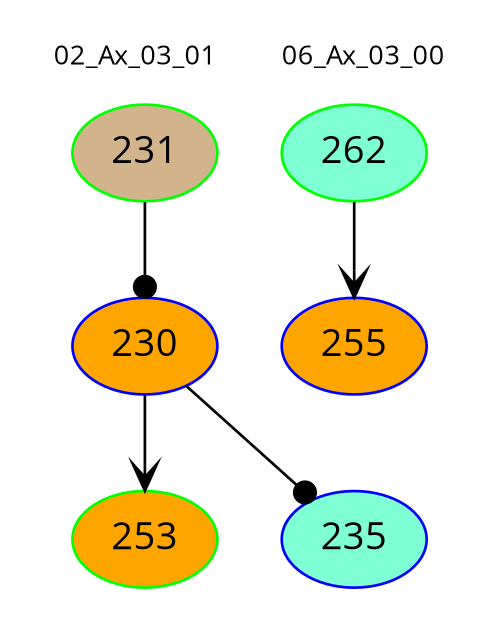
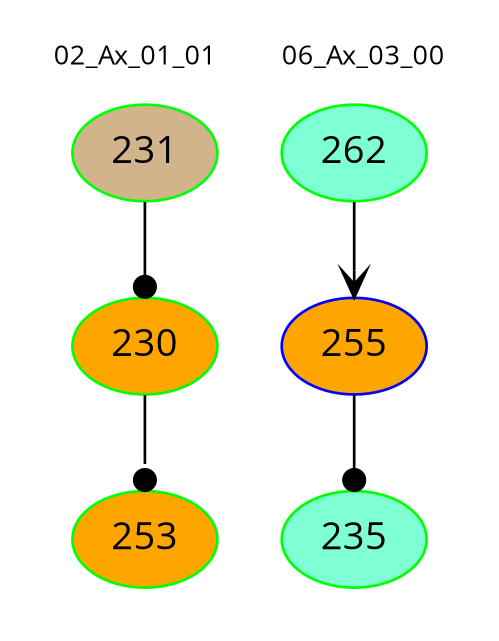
  digraph {
    fontname="Open Sans"
    node [color=green fillcolor=orange fontname="Open Sans" style=filled]
    edge [arrowhead=dot color=black fontname="Open Sans"]
    n1 [fillcolor=tan label=231]
-   n2 [color=blue label=230]
+   n2 [label=230]
    n3 [label=253]
    n4 [fillcolor=aquamarine label=262]
    n5 [color=blue label=255]
-   n6 [color=blue fillcolor=aquamarine label=235]
+   n6 [fillcolor=aquamarine label=235]
    subgraph cluster_1 {
      color=white
      fontsize=10
-     label="02_Ax_03_01"
+     label="02_Ax_01_01"
      n1
      n2
      n3
    }
    subgraph cluster_2 {
      color=white
      fontsize=10
      label="06_Ax_03_00"
      n4
      n5
      n6
    }
    n1 -> n2
-   n2 -> n3 [arrowhead=vee]
+   n2 -> n3
    n4 -> n5 [arrowhead=vee]
-   n2 -> n6
+   n5 -> n6
  }
